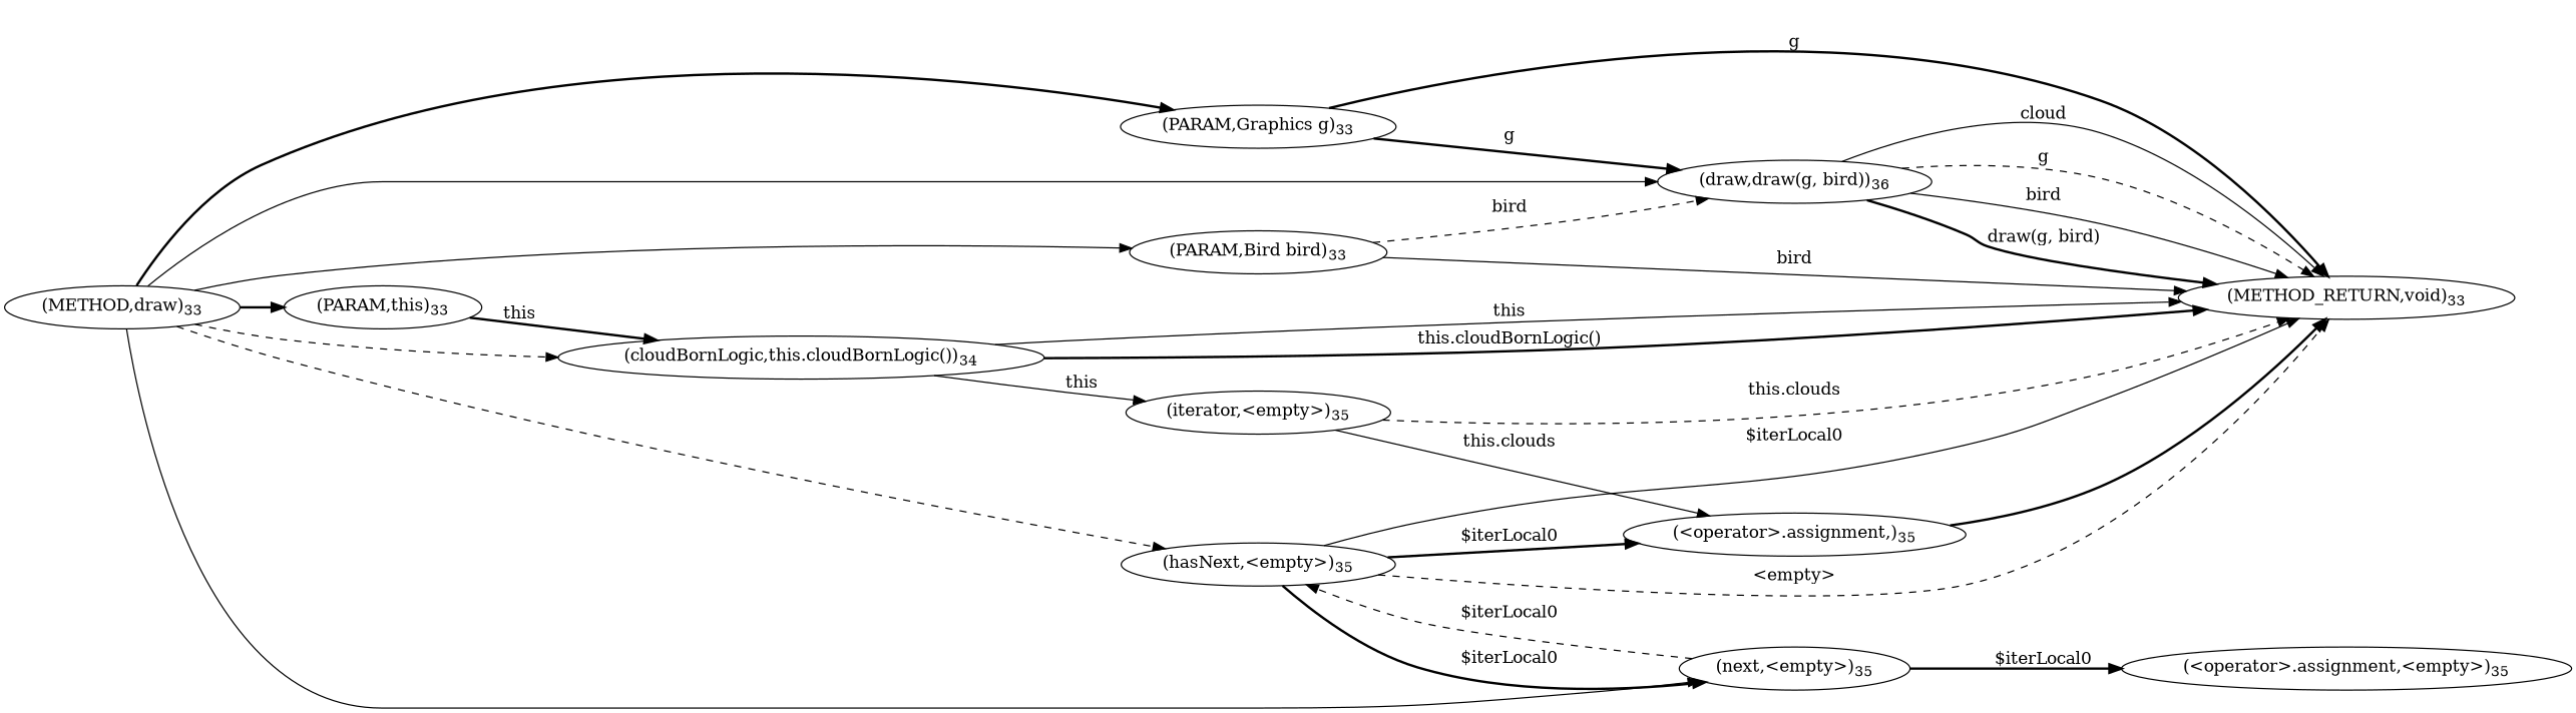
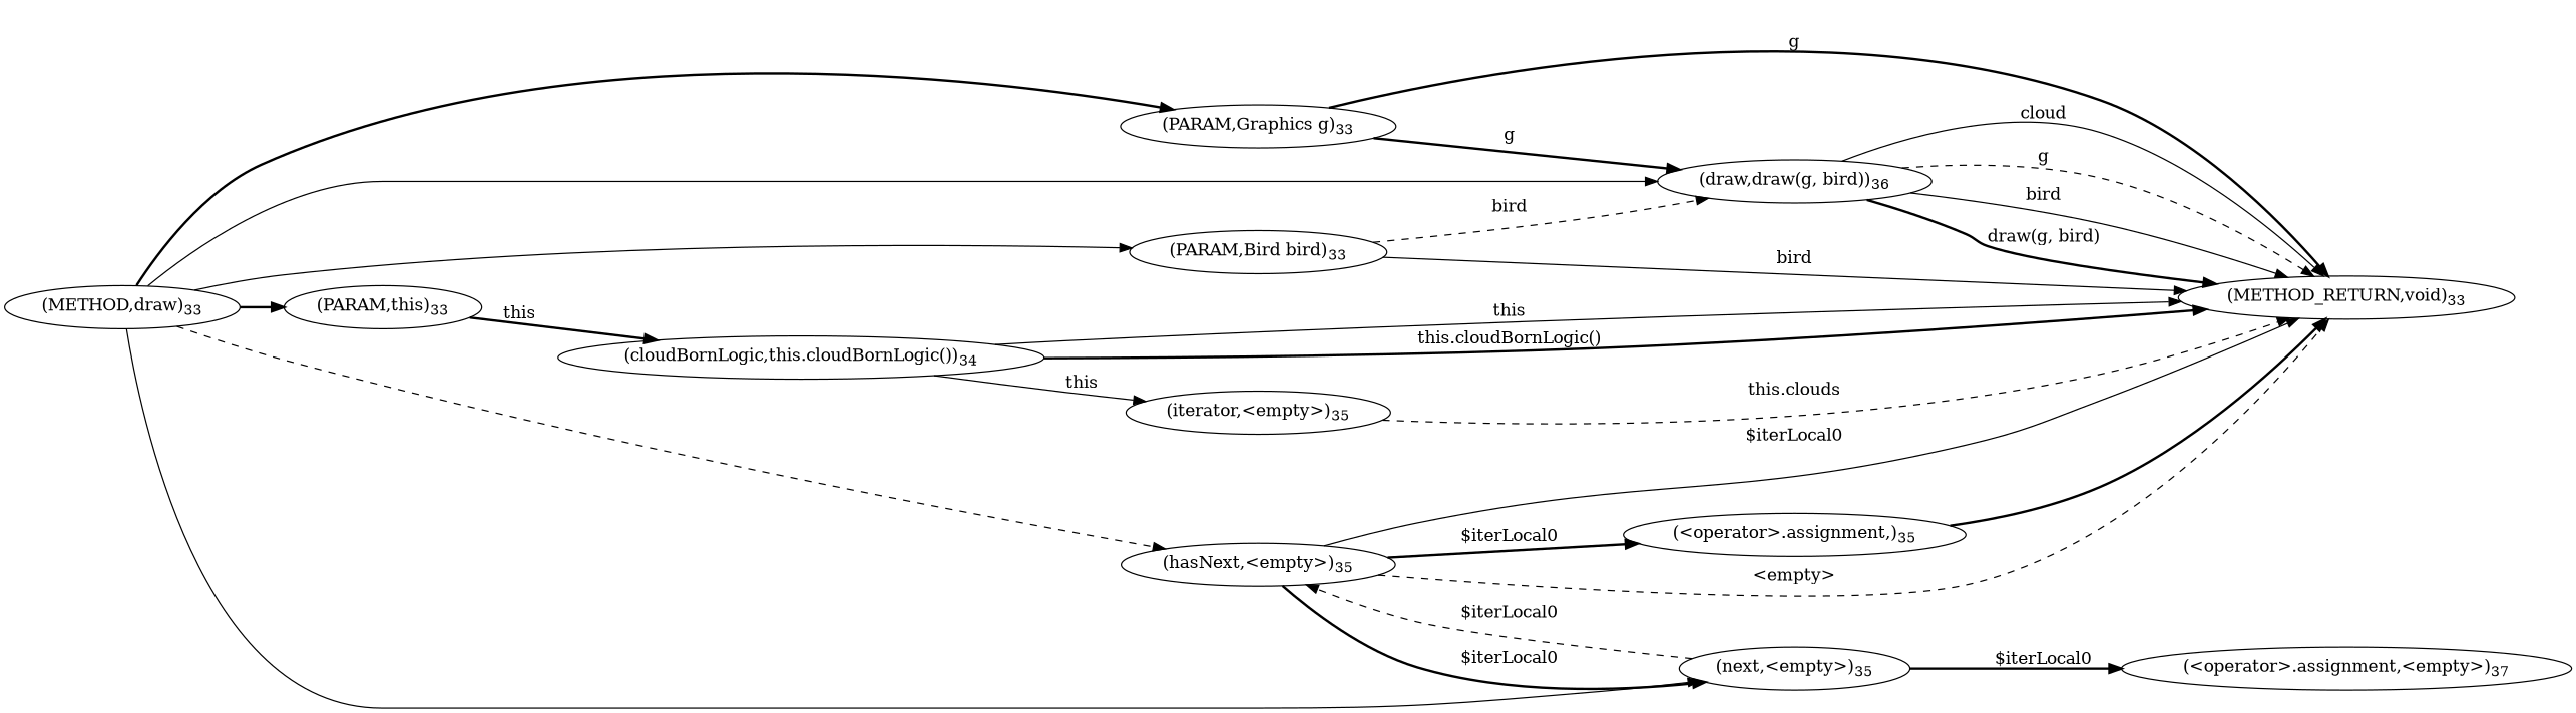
  digraph {
    rankdir=LR
    edge [style=bold]
    n1 [label=<(METHOD,draw)<SUB>33</SUB>>]
    n2 [label=<(PARAM,this)<SUB>33</SUB>>]
    n3 [label=<(PARAM,Graphics g)<SUB>33</SUB>>]
    n4 [label=<(PARAM,Bird bird)<SUB>33</SUB>>]
    n5 [label=<(cloudBornLogic,this.cloudBornLogic())<SUB>34</SUB>>]
    n6 [label=<(hasNext,&lt;empty&gt;)<SUB>35</SUB>>]
    n7 [label=<(draw,draw(g, bird))<SUB>36</SUB>>]
    n8 [label=<(next,&lt;empty&gt;)<SUB>35</SUB>>]
    n9 [label=<(METHOD_RETURN,void)<SUB>33</SUB>>]
    n10 [label=<(iterator,&lt;empty&gt;)<SUB>35</SUB>>]
    n11 [label=<(&lt;operator&gt;.assignment,)<SUB>35</SUB>>]
-   n12 [label=<(&lt;operator&gt;.assignment,&lt;empty&gt;)<SUB>35</SUB>>]
+   n12 [label=<(&lt;operator&gt;.assignment,&lt;empty&gt;)<SUB>37</SUB>>]
    n1 -> n2
    n1 -> n3
    n1 -> n4 [style=solid]
-   n1 -> n5 [style=dashed]
    n1 -> n6 [style=dashed]
    n1 -> n7 [style=solid]
    n1 -> n8 [style=solid]
    n2 -> n5 [label=this]
    n3 -> n7 [label=g]
    n3 -> n9 [label=g]
    n4 -> n7 [label=bird style=dashed]
    n4 -> n9 [label=bird style=solid]
    n5 -> n9 [label=this style=solid]
    n5 -> n9 [label="this.cloudBornLogic()"]
    n5 -> n10 [label=this style=solid]
    n6 -> n8 [label="$iterLocal0"]
    n6 -> n9 [label="$iterLocal0" style=solid]
    n6 -> n9 [label="&lt;empty&gt;" style=dashed]
    n6 -> n11 [label="$iterLocal0"]
    n7 -> n9 [label=cloud style=solid]
    n7 -> n9 [label=g style=dashed]
    n7 -> n9 [label=bird style=solid]
    n7 -> n9 [label="draw(g, bird)"]
    n8 -> n6 [label="$iterLocal0" style=dashed]
    n8 -> n12 [label="$iterLocal0"]
    n10 -> n9 [label="this.clouds" style=dashed]
-   n10 -> n11 [label="this.clouds" style=solid]
    n11 -> n9
  }
